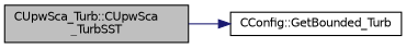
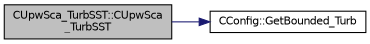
  digraph {
    rankdir=LR
    node [color=black fontname=Helvetica fontsize=10 shape=record style=filled]
-   n1 [fillcolor=grey75 fontcolor=black height=0.2 label="CUpwSca_Turb::CUpwSca\l_TurbSST" width=0.4]
+   n1 [fillcolor=grey75 fontcolor=black height=0.2 label="CUpwSca_TurbSST::CUpwSca\l_TurbSST" width=0.4]
    n2 [fillcolor=white height=0.2 label="CConfig::GetBounded_Turb" width=0.4]
    n1 -> n2 [color=midnightblue fontname=Helvetica fontsize=10 labelfontname=Helvetica labelfontsize=10 style=solid]
  }
